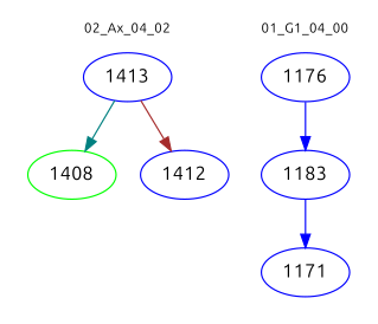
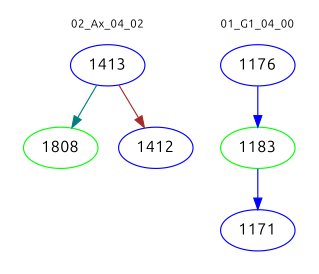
  digraph {
    fontname=Ubuntu
    node [color=blue fontname=Ubuntu]
    edge [color=blue fontname=Ubuntu]
    n1 [label=1413]
-   n2 [color=green label=1408]
+   n2 [color=green label=1808]
    n3 [label=1412]
    n4 [label=1176]
    n5 [label=1171]
-   n6 [label=1183]
+   n6 [color=green label=1183]
    subgraph cluster_1 {
      color=white
      fontsize=10
      label="02_Ax_04_02"
      n1
      n2
      n3
    }
    subgraph cluster_2 {
      color=white
      fontsize=10
      label="01_G1_04_00"
      n4
      n5
      n6
    }
    n1 -> n2 [color=teal]
    n1 -> n3 [color=brown]
    n4 -> n6
    n6 -> n5
  }
